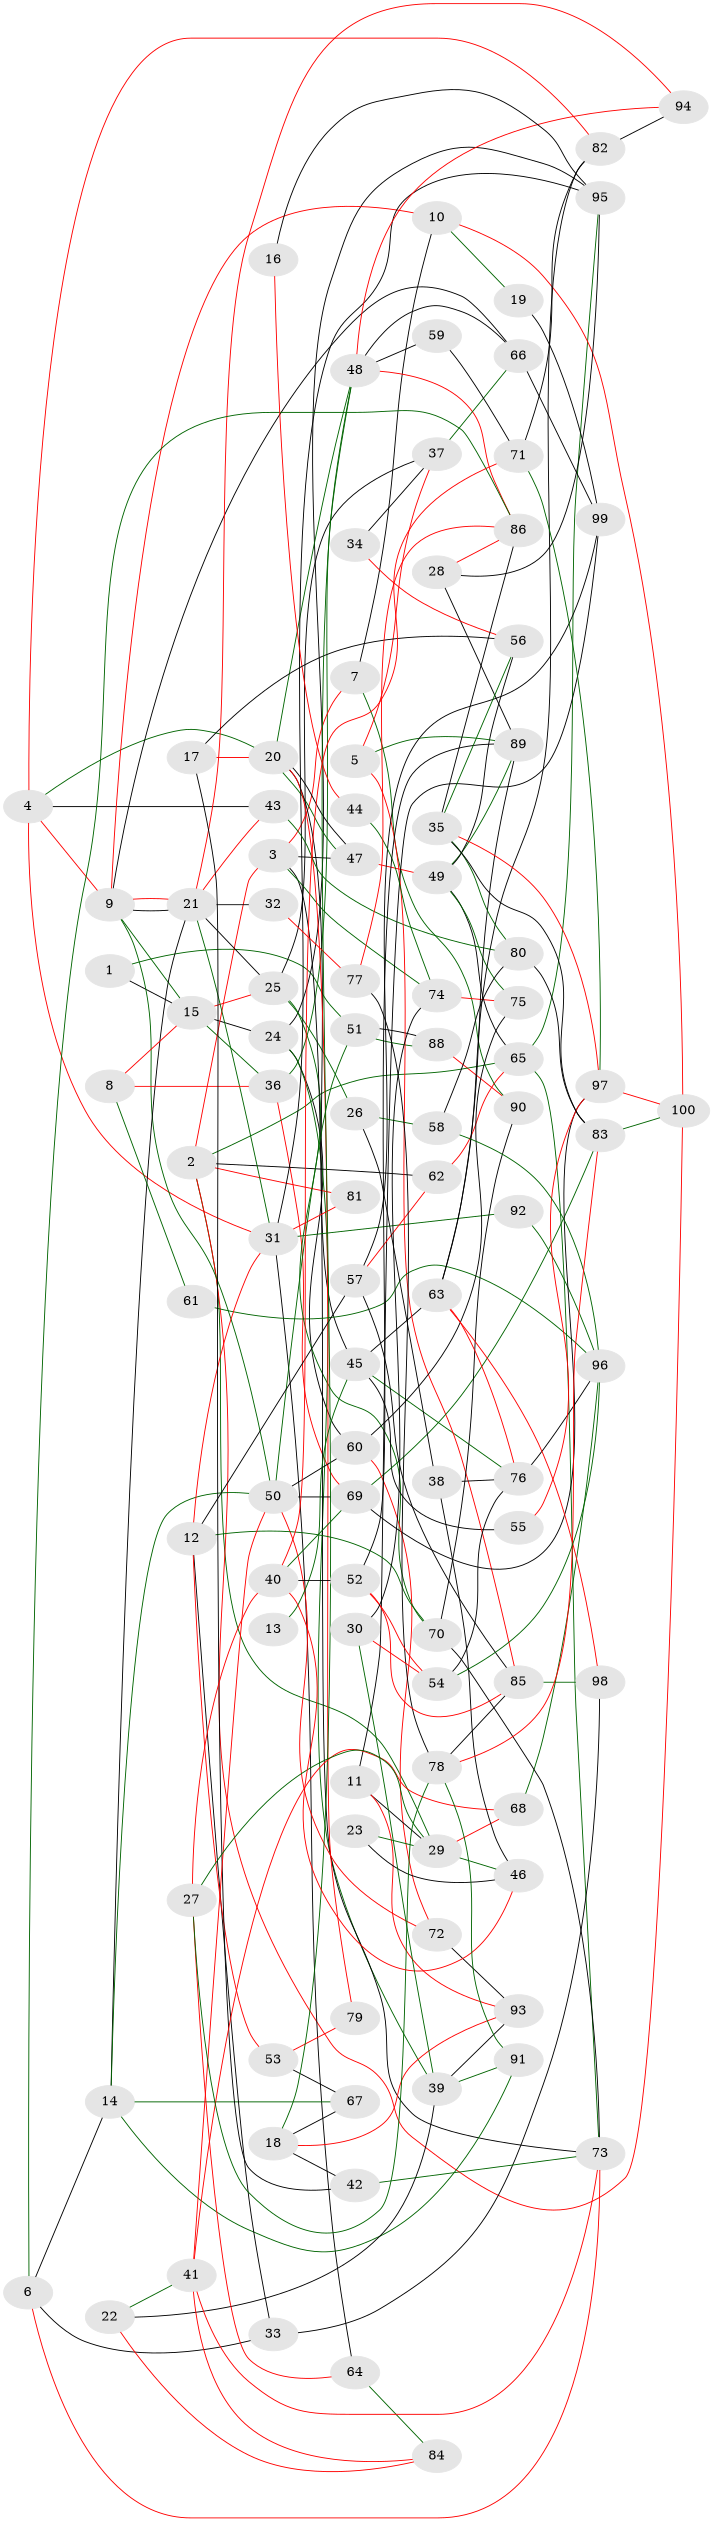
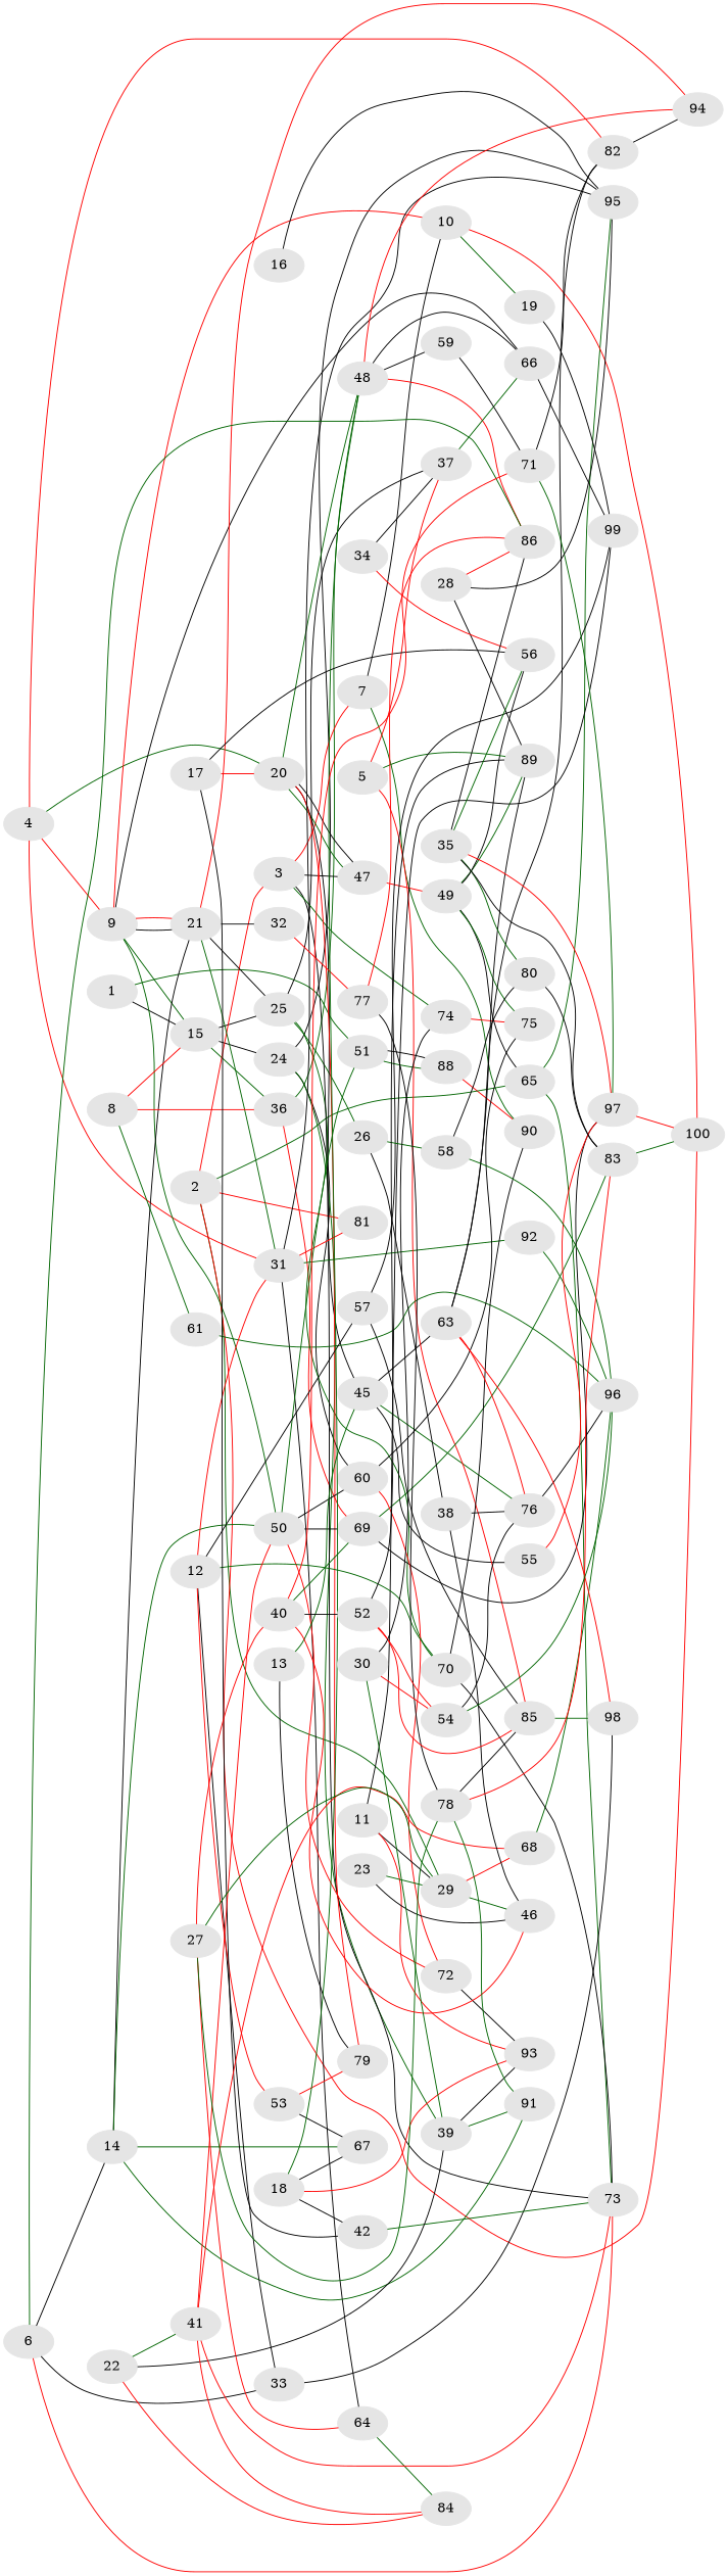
  graph {
    rankdir=LR
    node [color=gray90 style=filled]
    edge [color=black]
    1
    15
    51
    36
    24
    25
    88
    2
    3
    29
-   62
    65
    81
    100
    7
    47
    73
    74
    46
    68
    95
    10
    90
    49
    75
    4
    9
    20
    31
-   43
    82
    21
    50
    66
    45
    79
    48
    64
    92
    80
    94
    5
    37
    85
    89
    98
    6
    14
    33
    86
    67
    91
    19
    8
    61
    69
    96
    32
    60
    72
    99
    11
    93
    12
    53
    57
    70
    13
    76
    55
    63
    39
    26
    16
-   44
    17
    42
    56
    18
    59
    77
    22
    41
    84
    23
    38
    58
    27
    40
    78
    52
    71
    83
    28
    30
    54
    34
    35
    97
    1 -- 15
    1 -- 51 [color=darkgreen]
    15 -- 36 [color=darkgreen]
    15 -- 24
-   15 -- 25 [color=red]
+   15 -- 25
    51 -- 88 [color=darkgreen]
    51 -- 88
    36 -- 48 [color=darkgreen]
    36 -- 69 [color=red]
    24 -- 95
    24 -- 60
    24 -- 39 [color=darkgreen]
    25 -- 37
    25 -- 70 [color=darkgreen]
    25 -- 26 [color=darkgreen]
    88 -- 90 [color=red]
    2 -- 3 [color=red]
    2 -- 29 [color=darkgreen]
-   2 -- 62
    2 -- 65 [color=darkgreen]
    2 -- 81 [color=red]
    2 -- 100 [color=red]
    3 -- 7 [color=red]
    3 -- 47
    3 -- 73
    3 -- 74 [color=darkgreen]
    29 -- 46 [color=darkgreen]
    29 -- 68 [color=red]
-   62 -- 65 [color=red]
    65 -- 73 [color=darkgreen]
    65 -- 95 [color=darkgreen]
    7 -- 10
    7 -- 90 [color=darkgreen]
    47 -- 49 [color=red]
    74 -- 75 [color=red]
    68 -- 96 [color=darkgreen]
    10 -- 100 [color=red]
    10 -- 19 [color=darkgreen]
    49 -- 65
    49 -- 75 [color=darkgreen]
    49 -- 89 [color=darkgreen]
    49 -- 56
    4 -- 9 [color=red]
    4 -- 20 [color=darkgreen]
    4 -- 31 [color=red]
-   4 -- 43
    4 -- 82 [color=red]
    9 -- 15 [color=darkgreen]
    9 -- 10 [color=red]
    9 -- 21
    9 -- 21 [color=red]
    9 -- 50 [color=darkgreen]
    9 -- 66
    20 -- 47 [color=darkgreen]
    20 -- 47
    20 -- 45
    20 -- 79 [color=red]
    20 -- 48 [color=darkgreen]
    31 -- 81 [color=red]
    31 -- 95
    31 -- 64
    31 -- 92 [color=darkgreen]
-   43 -- 80 [color=darkgreen]
    82 -- 94
    21 -- 25
    21 -- 31 [color=darkgreen]
-   21 -- 43 [color=red]
    21 -- 94 [color=red]
    21 -- 32
    50 -- 51 [color=darkgreen]
    50 -- 69
    50 -- 60
    50 -- 72 [color=red]
    66 -- 99
    45 -- 76 [color=darkgreen]
    45 -- 55
    45 -- 63
    48 -- 66
    48 -- 94 [color=red]
    48 -- 86 [color=red]
    48 -- 59
    64 -- 84 [color=darkgreen]
    92 -- 96 [color=darkgreen]
    80 -- 83
    5 -- 37 [color=red]
    5 -- 85 [color=red]
    5 -- 89 [color=darkgreen]
    37 -- 66 [color=darkgreen]
    85 -- 98 [color=darkgreen]
    6 -- 73 [color=red]
    6 -- 14
    6 -- 33
    6 -- 86 [color=darkgreen]
    14 -- 21
    14 -- 50 [color=darkgreen]
    14 -- 67 [color=darkgreen]
    14 -- 91 [color=darkgreen]
    33 -- 98
    19 -- 99
    8 -- 15 [color=red]
    8 -- 36 [color=red]
    8 -- 61 [color=darkgreen]
    61 -- 96 [color=darkgreen]
    69 -- 83 [color=darkgreen]
    69 -- 97
    32 -- 77 [color=red]
    60 -- 75
    60 -- 72 [color=red]
    72 -- 93
    11 -- 29
    11 -- 99
    11 -- 93 [color=red]
    12 -- 31 [color=red]
    12 -- 33
    12 -- 53 [color=red]
    12 -- 57
    12 -- 70 [color=darkgreen]
    53 -- 79 [color=red]
    53 -- 67
-   57 -- 62 [color=red]
    57 -- 85
    57 -- 99
    70 -- 73
    70 -- 90
    13 -- 45 [color=darkgreen]
+   13 -- 79
    76 -- 96
    55 -- 97 [color=red]
    63 -- 82
    63 -- 89
    63 -- 98 [color=red]
    63 -- 76 [color=red]
    39 -- 91 [color=darkgreen]
    39 -- 93
    26 -- 38
    26 -- 58 [color=darkgreen]
    16 -- 95
-   16 -- 44 [color=red]
-   44 -- 74 [color=darkgreen]
    17 -- 20 [color=red]
    17 -- 42
    17 -- 56
    42 -- 73 [color=darkgreen]
    18 -- 48 [color=darkgreen]
    18 -- 67
    18 -- 93 [color=red]
    18 -- 42
    59 -- 71
    77 -- 86 [color=red]
    77 -- 78
    22 -- 39
    22 -- 41 [color=darkgreen]
    22 -- 84 [color=red]
    41 -- 73 [color=red]
    41 -- 68 [color=red]
    41 -- 50 [color=red]
    41 -- 84 [color=red]
    23 -- 29 [color=darkgreen]
    23 -- 46
    38 -- 46
    38 -- 76
    58 -- 80
    58 -- 96 [color=darkgreen]
    27 -- 29 [color=darkgreen]
    27 -- 64 [color=red]
    27 -- 40 [color=red]
    27 -- 78 [color=darkgreen]
    40 -- 46 [color=red]
    40 -- 69 [color=darkgreen]
    40 -- 52
    40 -- 71 [color=red]
    78 -- 85
    78 -- 91 [color=darkgreen]
    78 -- 83 [color=red]
    52 -- 85 [color=red]
    52 -- 89
    52 -- 54 [color=red]
    71 -- 82
    71 -- 97 [color=darkgreen]
    83 -- 100 [color=darkgreen]
    28 -- 95
    28 -- 89
    28 -- 86 [color=red]
    30 -- 74
    30 -- 39 [color=darkgreen]
    30 -- 54 [color=red]
    54 -- 96 [color=darkgreen]
    54 -- 76
    34 -- 37
    34 -- 56 [color=red]
    35 -- 80 [color=darkgreen]
    35 -- 86
    35 -- 56 [color=darkgreen]
    35 -- 83
    35 -- 97 [color=red]
    97 -- 100 [color=red]
  }
